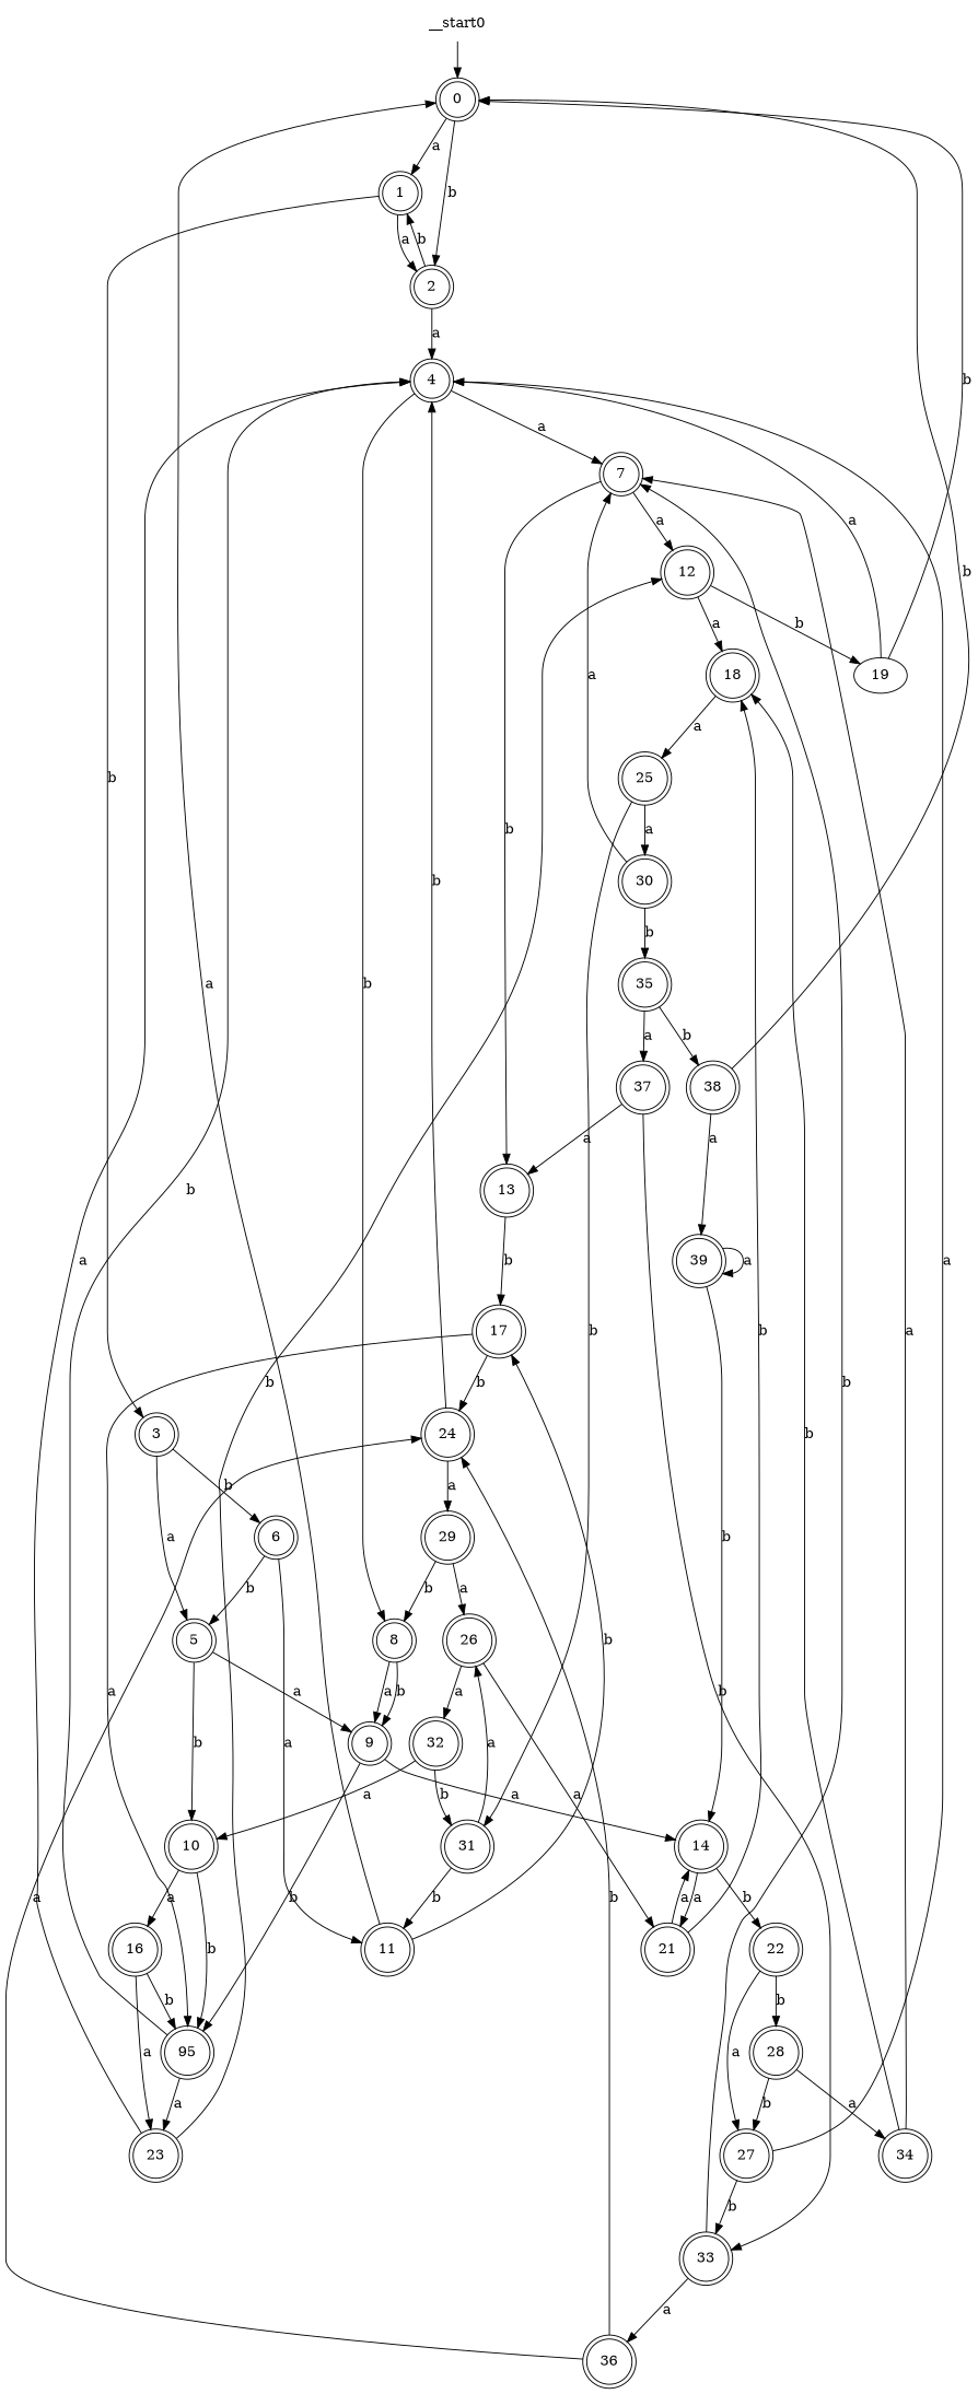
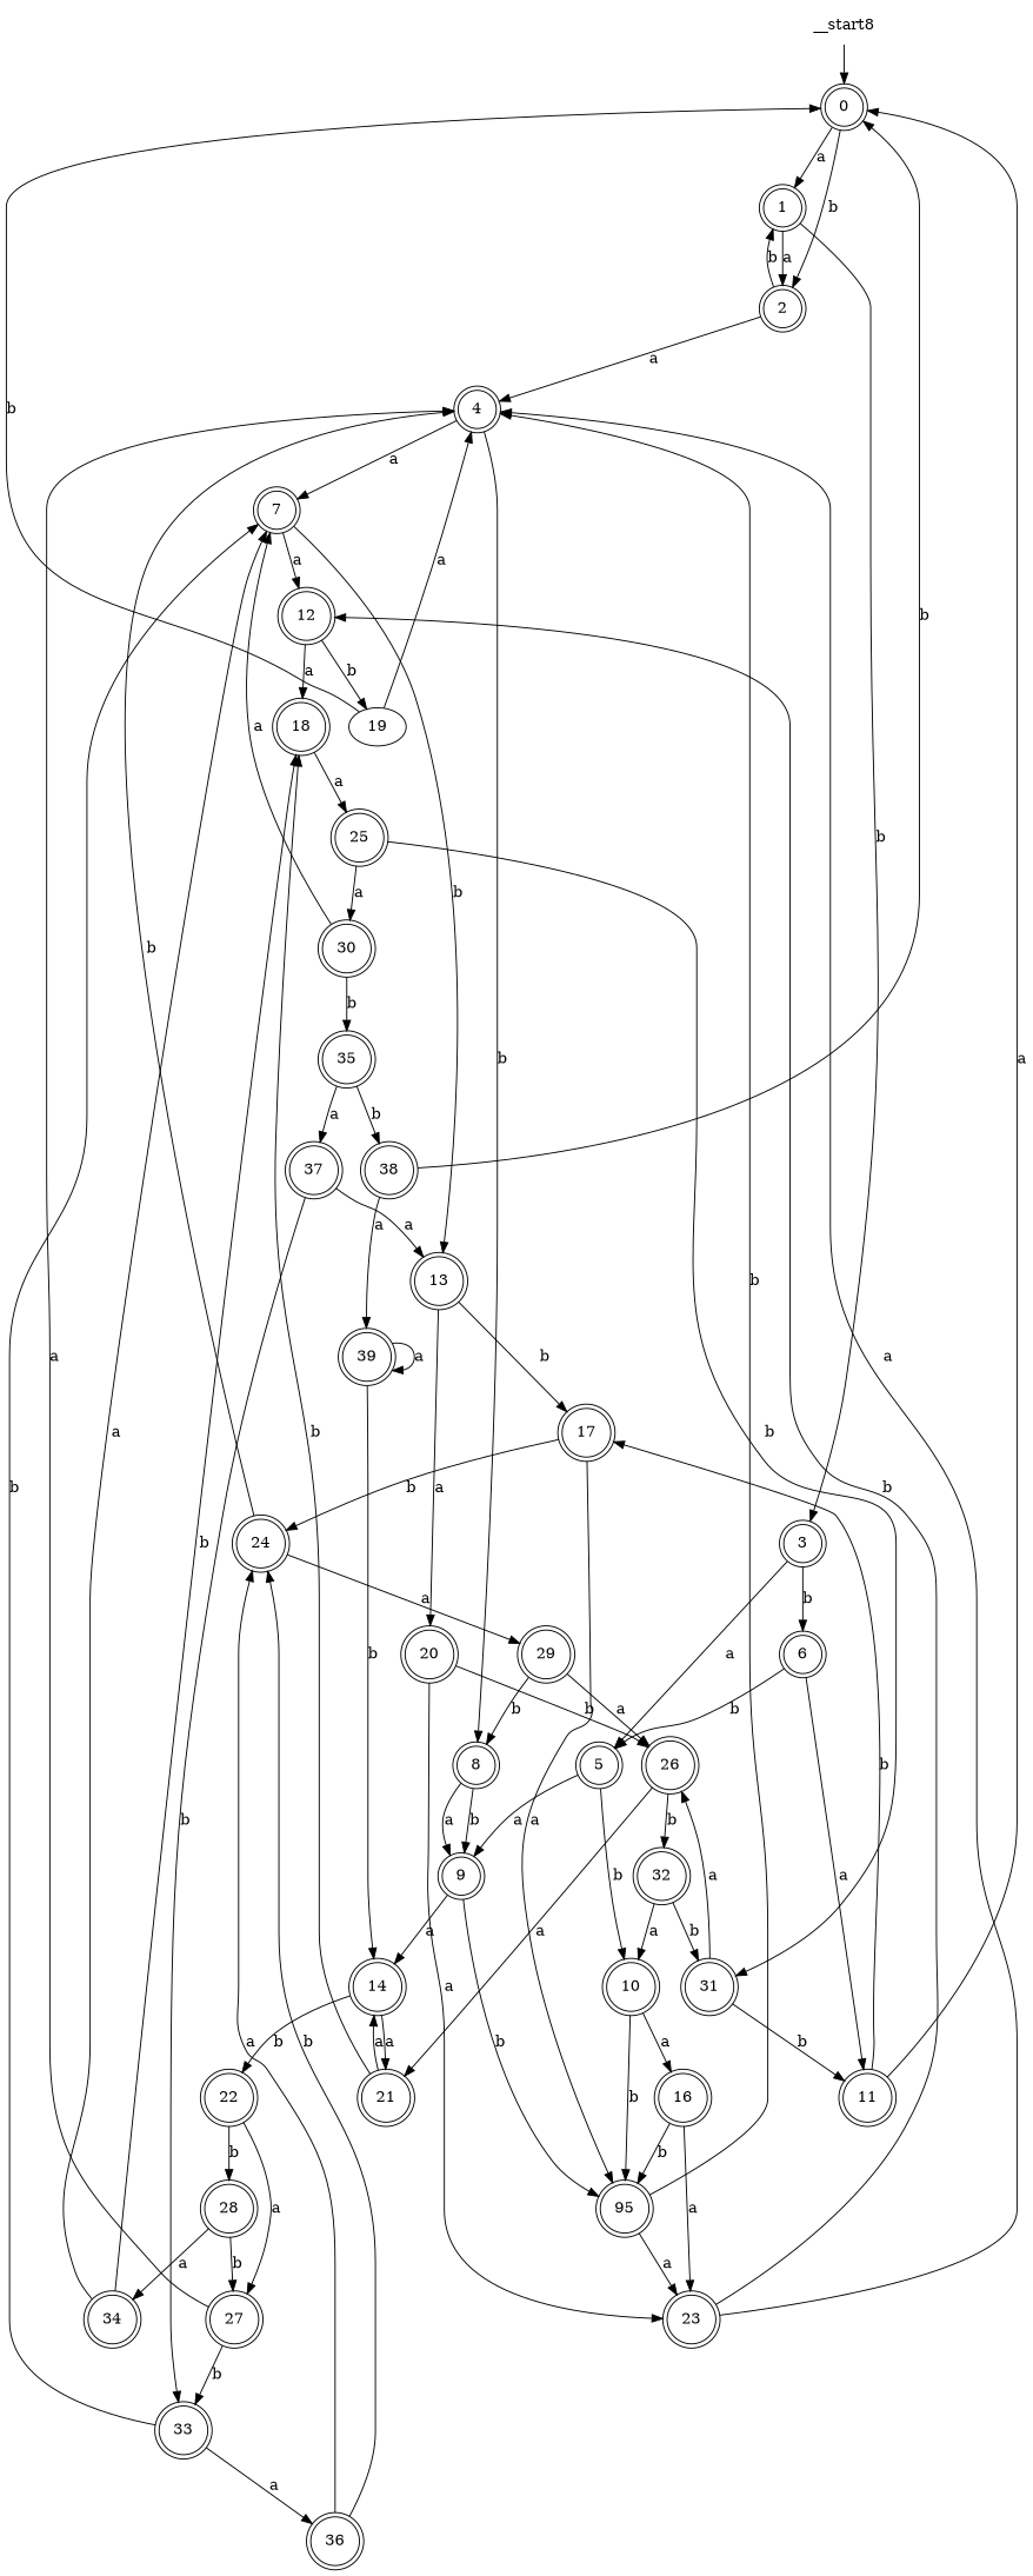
  digraph {
    node [shape=doublecircle]
-   __start0 [shape=none]
+   __start0 [shape=none label=__start8]
    0
    1
    2
    3
    4
    5
    6
    7
    8
    9
    10
    11
    12
    13
    14
    n17 [label=95]
    16
    17
    18
    19 [shape=""]
+   20
    21
    22
    23
    24
    25
    26
    27
    28
    29
    30
    31
    32
    33
    34
    35
    36
    37
    38
    39
    __start0 -> 0
    0 -> 1 [label=a]
    0 -> 2 [label=b]
    1 -> 2 [label=a]
    1 -> 3 [label=b]
    2 -> 1 [label=b]
    2 -> 4 [label=a]
    3 -> 5 [label=a]
    3 -> 6 [label=b]
    4 -> 7 [label=a]
    4 -> 8 [label=b]
    5 -> 9 [label=a]
    5 -> 10 [label=b]
    6 -> 5 [label=b]
    6 -> 11 [label=a]
    7 -> 12 [label=a]
    7 -> 13 [label=b]
    8 -> 9 [label=a]
    8 -> 9 [label=b]
    9 -> 14 [label=a]
    9 -> n17 [label=b]
    10 -> n17 [label=b]
    10 -> 16 [label=a]
    11 -> 0 [label=a]
    11 -> 17 [label=b]
    12 -> 18 [label=a]
    12 -> 19 [label=b]
    13 -> 17 [label=b]
+   13 -> 20 [label=a]
    14 -> 21 [label=a]
    14 -> 22 [label=b]
    n17 -> 4 [label=b]
    n17 -> 23 [label=a]
    16 -> n17 [label=b]
    16 -> 23 [label=a]
    17 -> n17 [label=a]
    17 -> 24 [label=b]
    18 -> 25 [label=a]
    19 -> 0 [label=b]
    19 -> 4 [label=a]
+   20 -> 23 [label=a]
+   20 -> 26 [label=b]
    21 -> 14 [label=a]
    21 -> 18 [label=b]
    22 -> 27 [label=a]
    22 -> 28 [label=b]
    23 -> 4 [label=a]
    23 -> 12 [label=b]
    24 -> 4 [label=b]
    24 -> 29 [label=a]
    25 -> 30 [label=a]
    25 -> 31 [label=b]
    26 -> 21 [label=a]
-   26 -> 32 [label=a]
+   26 -> 32 [label=b]
    27 -> 4 [label=a]
    27 -> 33 [label=b]
    28 -> 27 [label=b]
    28 -> 34 [label=a]
    29 -> 8 [label=b]
    29 -> 26 [label=a]
    30 -> 7 [label=a]
    30 -> 35 [label=b]
    31 -> 11 [label=b]
    31 -> 26 [label=a]
    32 -> 10 [label=a]
    32 -> 31 [label=b]
    33 -> 7 [label=b]
    33 -> 36 [label=a]
    34 -> 7 [label=a]
    34 -> 18 [label=b]
    35 -> 37 [label=a]
    35 -> 38 [label=b]
    36 -> 24 [label=a]
    36 -> 24 [label=b]
    37 -> 13 [label=a]
    37 -> 33 [label=b]
    38 -> 0 [label=b]
    38 -> 39 [label=a]
    39 -> 14 [label=b]
    39 -> 39 [label=a]
  }
